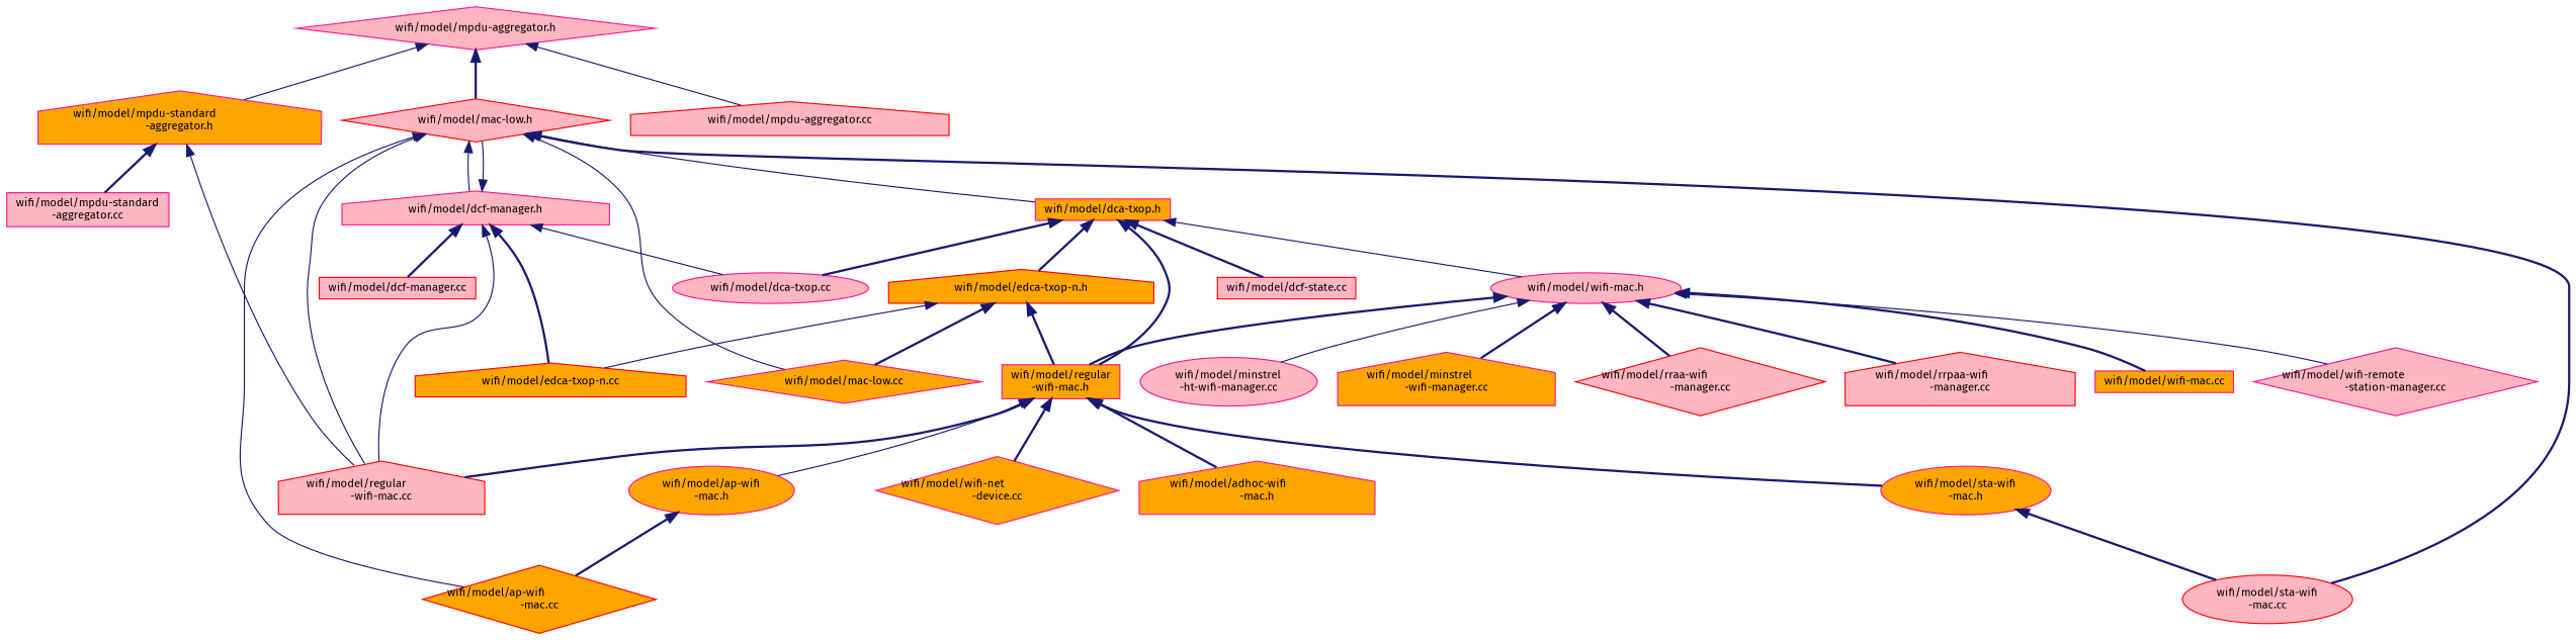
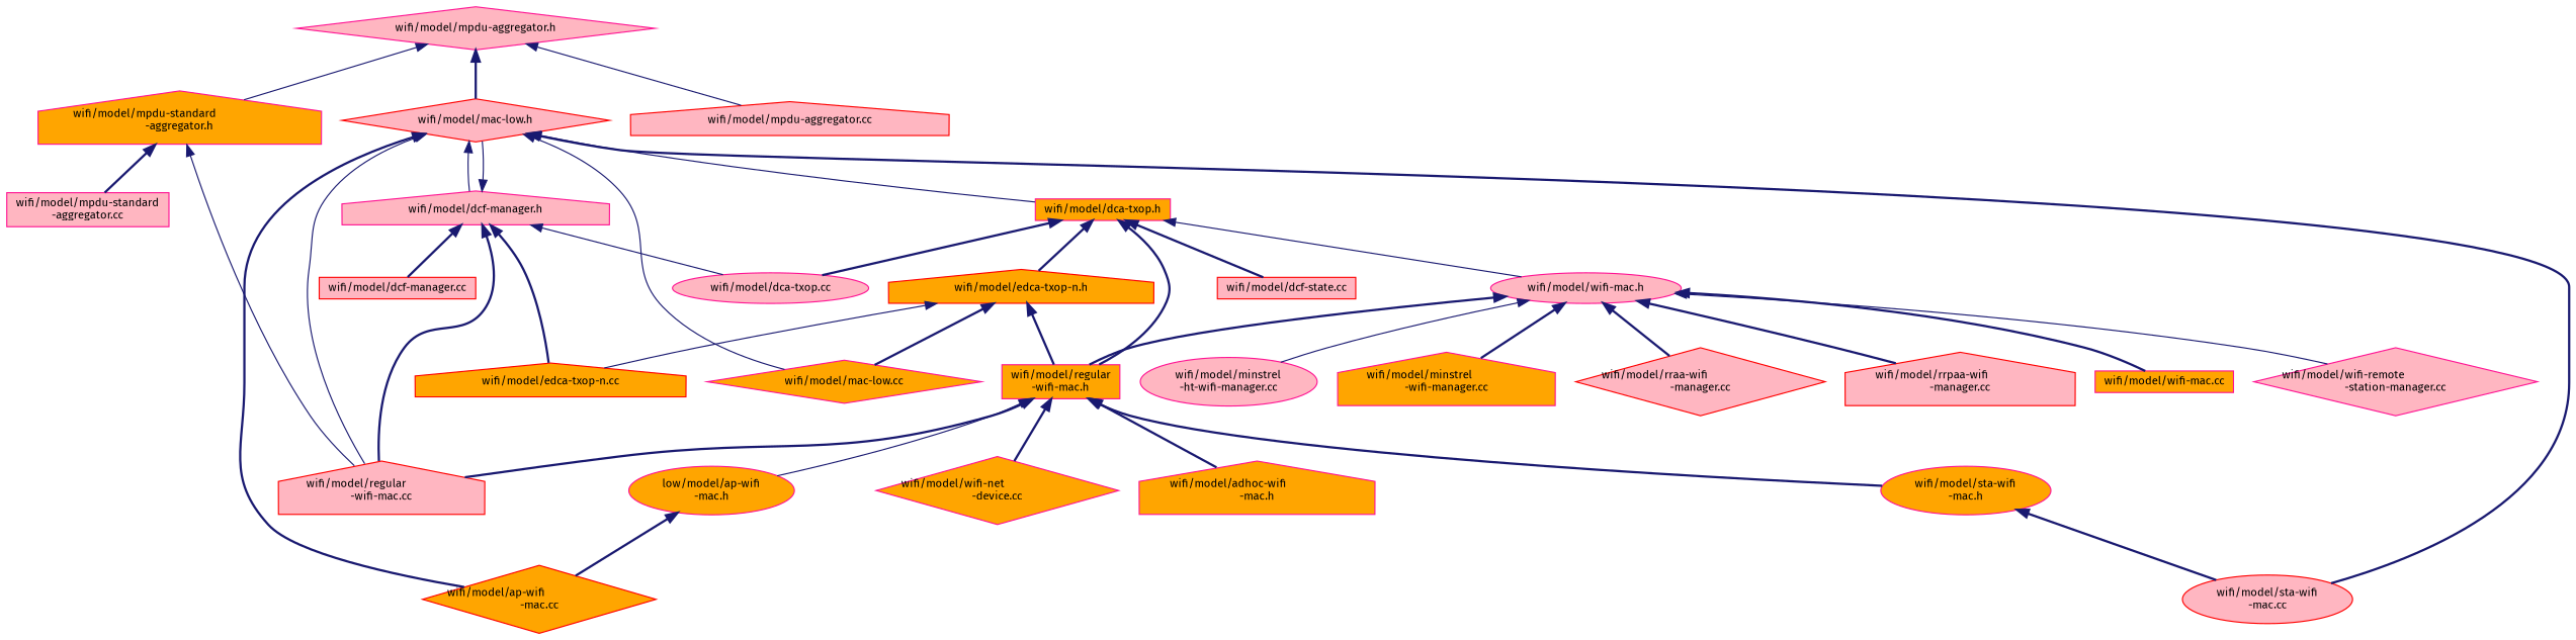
  digraph {
    fontname="Fira Sans"
    node [color=deeppink fillcolor=lightpink fontname="Fira Sans" fontsize=10 shape=house style=filled]
    edge [color=midnightblue dir=back fontname="Fira Sans" fontsize=10 labelfontname=Helvetica labelfontsize=10 style=bold]
    n1 [fontcolor=black height=0.2 label="wifi/model/mpdu-aggregator.h" shape=diamond width=0.4]
    n2 [color=red height=0.2 label="wifi/model/mac-low.h" shape=diamond width=0.4]
    n3 [color=red height=0.2 label="wifi/model/mpdu-aggregator.cc" width=0.4]
    n4 [fillcolor=orange height=0.2 label="wifi/model/mpdu-standard\l-aggregator.h" width=0.4]
    n5 [fillcolor=orange height=0.2 label="wifi/model/dca-txop.h" shape=box width=0.4]
    n6 [color=red fillcolor=orange height=0.2 label="wifi/model/ap-wifi\l-mac.cc" shape=diamond width=0.4]
    n7 [color=red height=0.2 label="wifi/model/regular\l-wifi-mac.cc" width=0.4]
    n8 [color=red height=0.2 label="wifi/model/sta-wifi\l-mac.cc" shape=ellipse width=0.4]
    n9 [fillcolor=orange height=0.2 label="wifi/model/mac-low.cc" shape=diamond width=0.4]
    n10 [height=0.2 label="wifi/model/dcf-manager.h" width=0.4]
    n11 [height=0.2 label="wifi/model/mpdu-standard\l-aggregator.cc" shape=box width=0.4]
    n12 [height=0.2 label="wifi/model/wifi-mac.h" shape=ellipse width=0.4]
    n13 [fillcolor=orange height=0.2 label="wifi/model/regular\l-wifi-mac.h" shape=box width=0.4]
    n14 [color=red fillcolor=orange height=0.2 label="wifi/model/edca-txop-n.h" width=0.4]
    n15 [height=0.2 label="wifi/model/dca-txop.cc" shape=ellipse width=0.4]
    n16 [color=red height=0.2 label="wifi/model/dcf-state.cc" shape=box width=0.4]
    n17 [color=red fillcolor=orange height=0.2 label="wifi/model/edca-txop-n.cc" width=0.4]
    n18 [color=red height=0.2 label="wifi/model/dcf-manager.cc" shape=box width=0.4]
    n19 [height=0.2 label="wifi/model/minstrel\l-ht-wifi-manager.cc" shape=ellipse width=0.4]
    n20 [fillcolor=orange height=0.2 label="wifi/model/minstrel\l-wifi-manager.cc" width=0.4]
    n21 [color=red height=0.2 label="wifi/model/rraa-wifi\l-manager.cc" shape=diamond width=0.4]
    n22 [color=red height=0.2 label="wifi/model/rrpaa-wifi\l-manager.cc" width=0.4]
    n23 [fillcolor=orange height=0.2 label="wifi/model/wifi-mac.cc" shape=box width=0.4]
    n24 [height=0.2 label="wifi/model/wifi-remote\l-station-manager.cc" shape=diamond width=0.4]
    n25 [fillcolor=orange height=0.2 label="wifi/model/adhoc-wifi\l-mac.h" width=0.4]
-   n26 [fillcolor=orange height=0.2 label="wifi/model/ap-wifi\l-mac.h" shape=ellipse width=0.4]
+   n26 [fillcolor=orange height=0.2 label="low/model/ap-wifi\l-mac.h" shape=ellipse width=0.4]
    n27 [fillcolor=orange height=0.2 label="wifi/model/sta-wifi\l-mac.h" shape=ellipse width=0.4]
    n28 [fillcolor=orange height=0.2 label="wifi/model/wifi-net\l-device.cc" shape=diamond width=0.4]
    n1 -> n2
    n1 -> n3 [style=solid]
    n1 -> n4 [style=solid]
    n2 -> n5 [style=solid]
-   n2 -> n6 [style=solid]
+   n2 -> n6
    n2 -> n7 [style=solid]
    n2 -> n8
    n2 -> n9 [style=solid]
    n2 -> n10 [style=solid]
    n4 -> n7 [style=solid]
    n4 -> n11
    n5 -> n12 [style=solid]
    n5 -> n13
    n5 -> n14
    n5 -> n15
    n5 -> n16
    n10 -> n2 [style=solid]
-   n10 -> n7 [style=solid]
+   n10 -> n7
    n10 -> n15 [style=solid]
    n10 -> n17
    n10 -> n18
    n12 -> n13
    n12 -> n19 [style=solid]
    n12 -> n20
    n12 -> n21
    n12 -> n22
    n12 -> n23
    n12 -> n24 [style=solid]
    n13 -> n7
    n13 -> n25
    n13 -> n26 [style=solid]
    n13 -> n27
    n13 -> n28
    n14 -> n9
    n14 -> n13
    n14 -> n17 [style=solid]
    n26 -> n6
    n27 -> n8
  }
